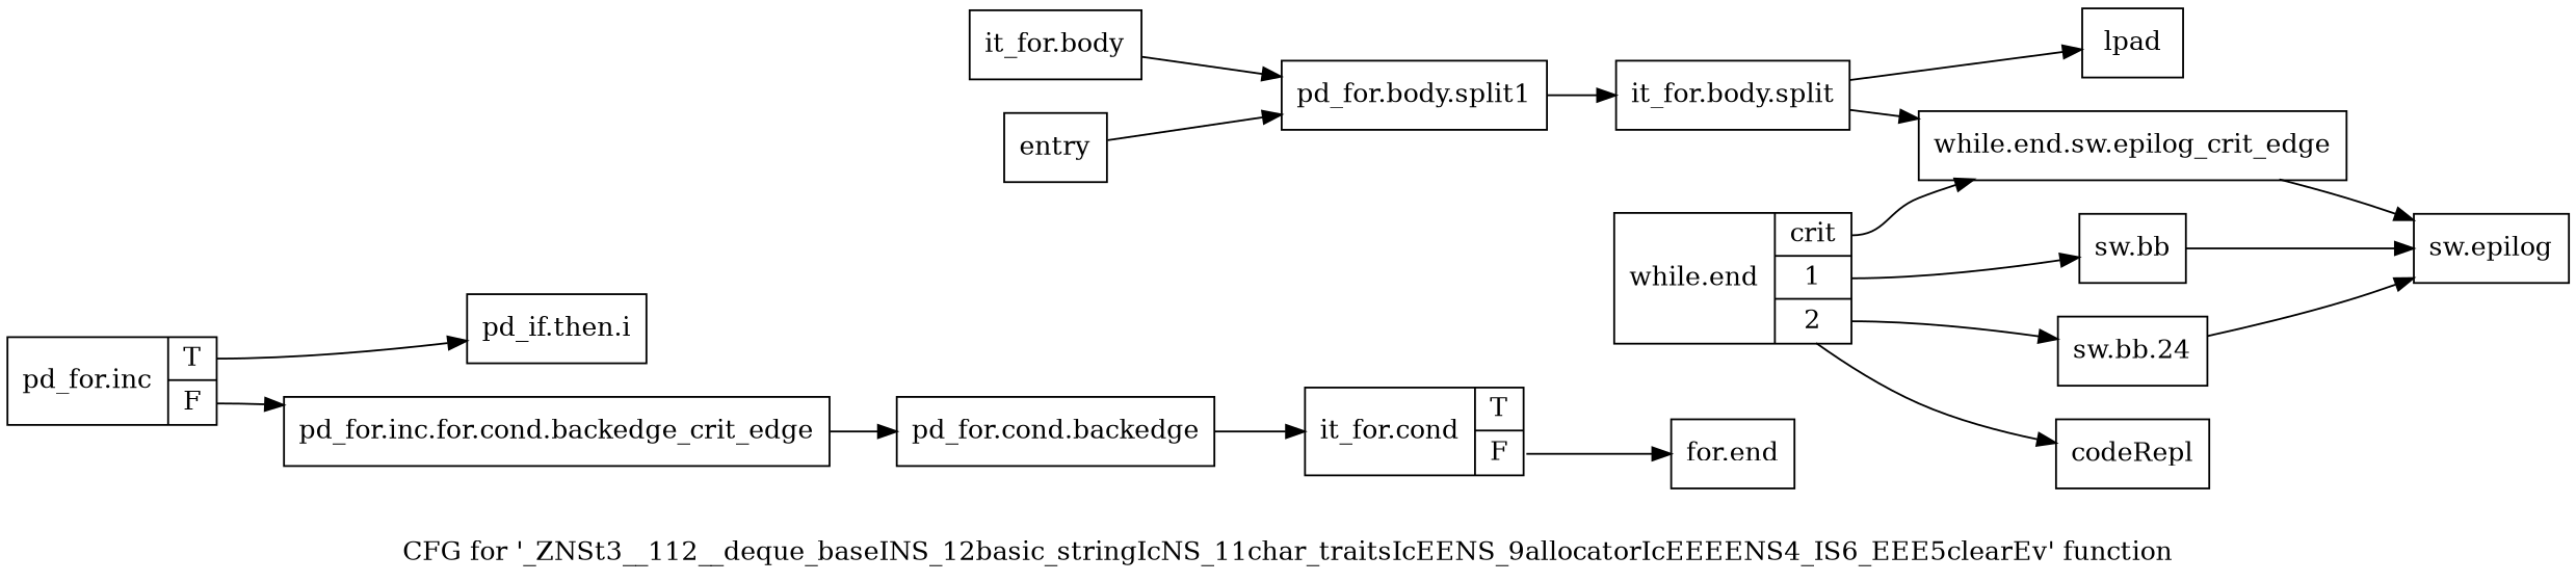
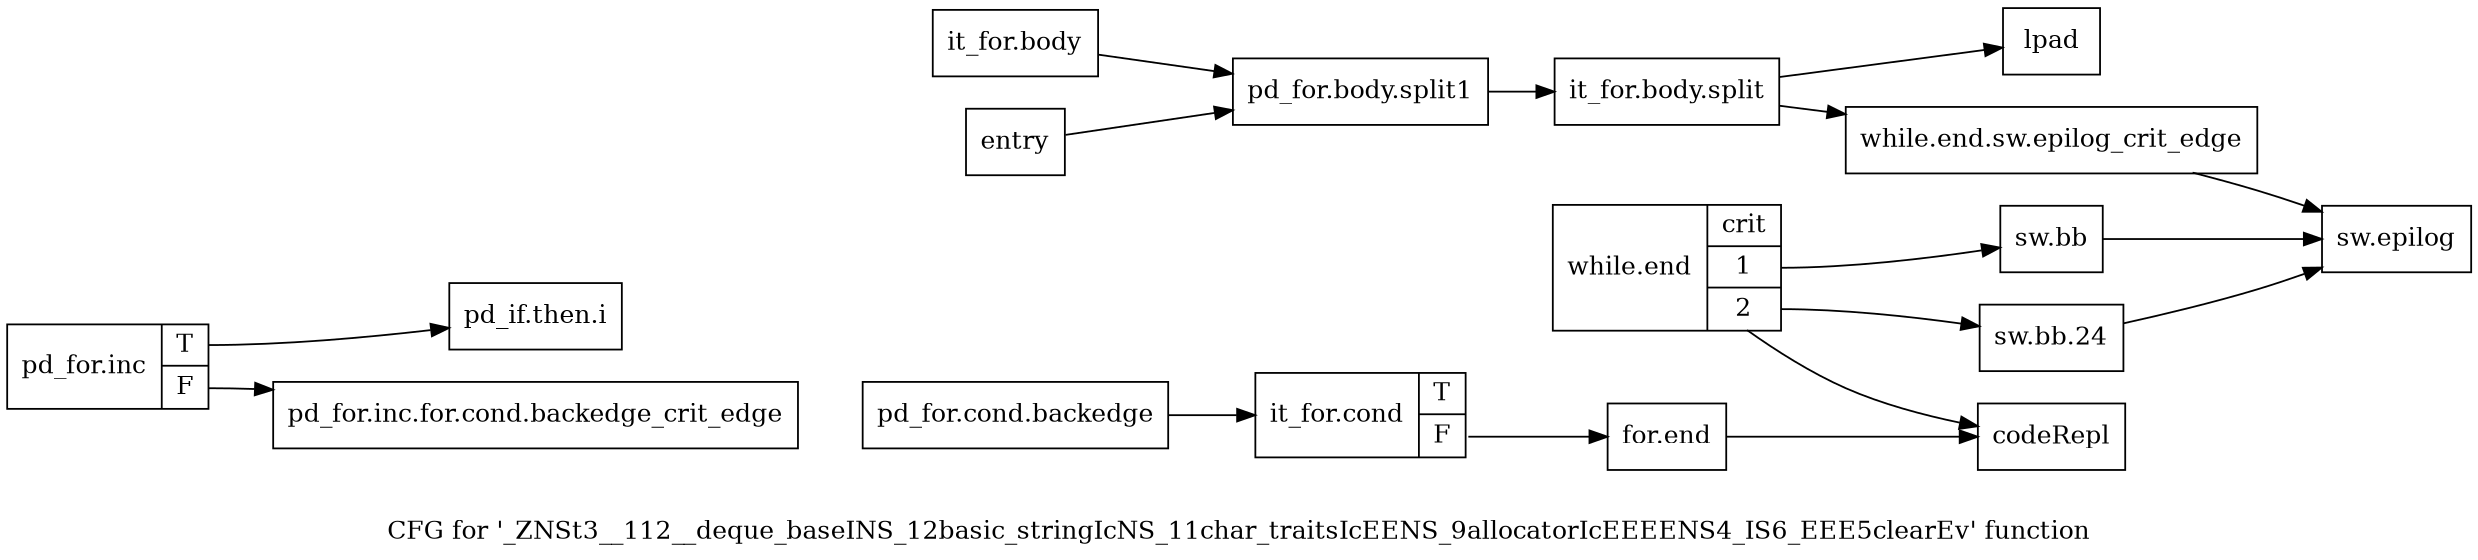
  digraph {
    label="CFG for '_ZNSt3__112__deque_baseINS_12basic_stringIcNS_11char_traitsIcEENS_9allocatorIcEEEENS4_IS6_EEE5clearEv' function"
    rankdir=LR
    node [shape=record]
    n1 [label="{entry}"]
    n2 [label="{pd_for.body.split1}"]
    n3 [label="{it_for.cond|{<s0>T|<s1>F}}"]
    n4 [label="{for.end}"]
    n5 [label="{it_for.body}"]
    n6 [label="{codeRepl}"]
    n7 [label="{it_for.body.split}"]
    n8 [label="{lpad}"]
    n9 [label="{while.end.sw.epilog_crit_edge}"]
    n10 [label="{pd_for.inc|{<s0>T|<s1>F}}"]
    n11 [label="{pd_if.then.i}"]
    n12 [label="{pd_for.inc.for.cond.backedge_crit_edge}"]
    n13 [label="{pd_for.cond.backedge}"]
    n14 [label="{while.end|{<s0>crit|<s1>1|<s2>2}}"]
    n15 [label="{sw.bb}"]
    n16 [label="{sw.bb.24}"]
    n17 [label="{sw.epilog}"]
    n1 -> n2
    n2 -> n7
    n3 -> n4 [tailport=s1]
+   n4 -> n6
    n5 -> n2
    n7 -> n8
    n7 -> n9
    n9 -> n17
    n10 -> n11 [tailport=s0]
    n10 -> n12 [tailport=s1]
-   n12 -> n13
    n13 -> n3
    n14 -> n6
-   n14 -> n9 [tailport=s0]
    n14 -> n15 [tailport=s1]
    n14 -> n16 [tailport=s2]
    n15 -> n17
    n16 -> n17
  }
